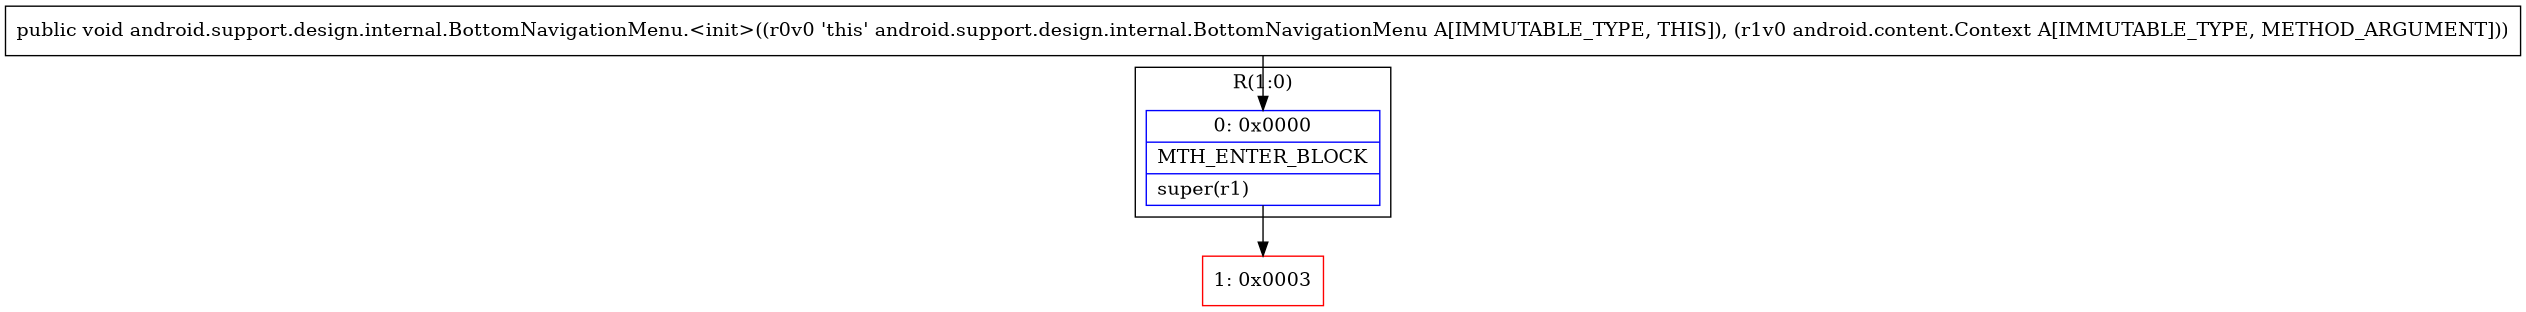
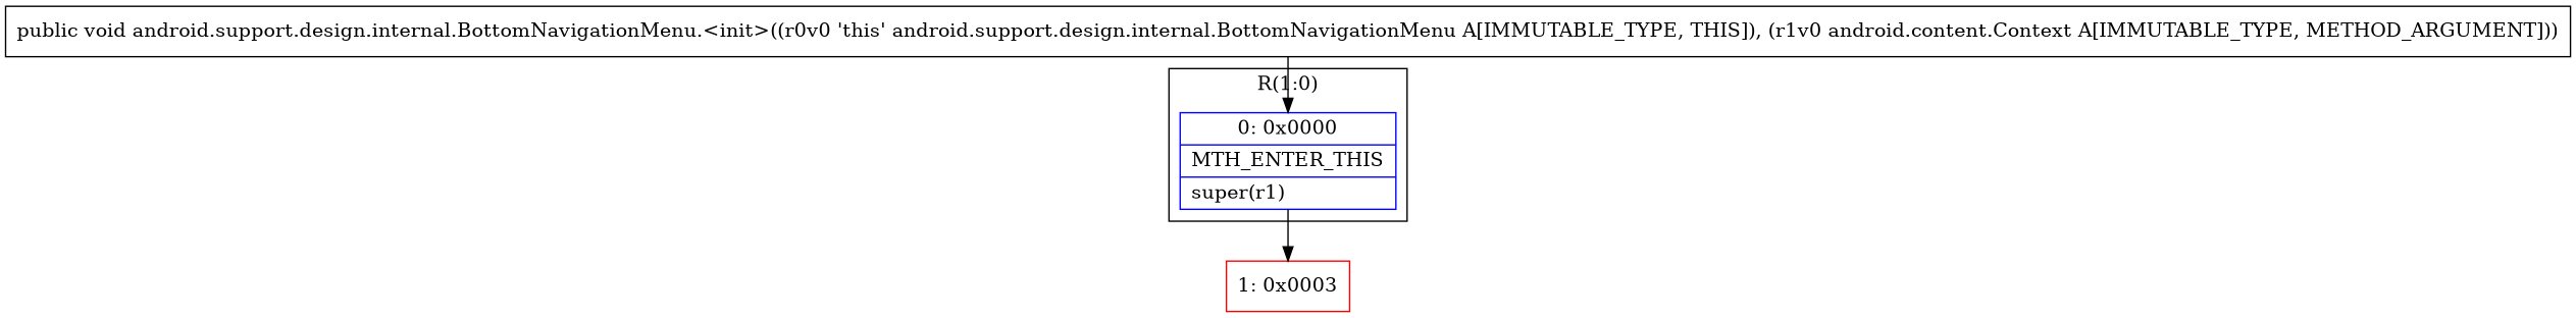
  digraph {
    node [shape=record]
-   n1 [color=blue label="{0\:\ 0x0000|MTH_ENTER_BLOCK\l|super(r1)\l}"]
+   n1 [color=blue label="{0\:\ 0x0000|MTH_ENTER_THIS\l|super(r1)\l}"]
    n2 [color=red label="{1\:\ 0x0003}"]
    n3 [label="{public void android.support.design.internal.BottomNavigationMenu.\<init\>((r0v0 'this' android.support.design.internal.BottomNavigationMenu A[IMMUTABLE_TYPE, THIS]), (r1v0 android.content.Context A[IMMUTABLE_TYPE, METHOD_ARGUMENT])) }"]
    subgraph cluster_1 {
      label="R(1:0)"
      n1
    }
    n1 -> n2
    n3 -> n1
  }
